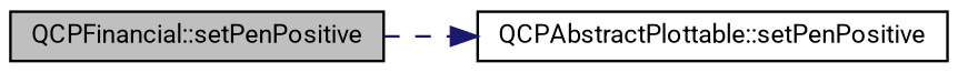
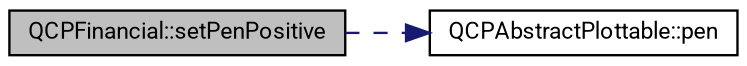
  digraph {
    rankdir=LR
    fontname=Roboto
    node [color=black fontname=Roboto fontsize=10 shape=record style=filled]
    n1 [fillcolor=grey75 fontcolor=black height=0.2 label="QCPFinancial::setPenPositive" width=0.4]
-   n2 [fillcolor=white height=0.2 label="QCPAbstractPlottable::setPenPositive" width=0.4]
+   n2 [fillcolor=white height=0.2 label="QCPAbstractPlottable::pen" width=0.4]
    n1 -> n2 [color=midnightblue fontname=Roboto fontsize=10 labelfontname=Helvetica labelfontsize=10 style=dashed arrowhead=normal]
  }
